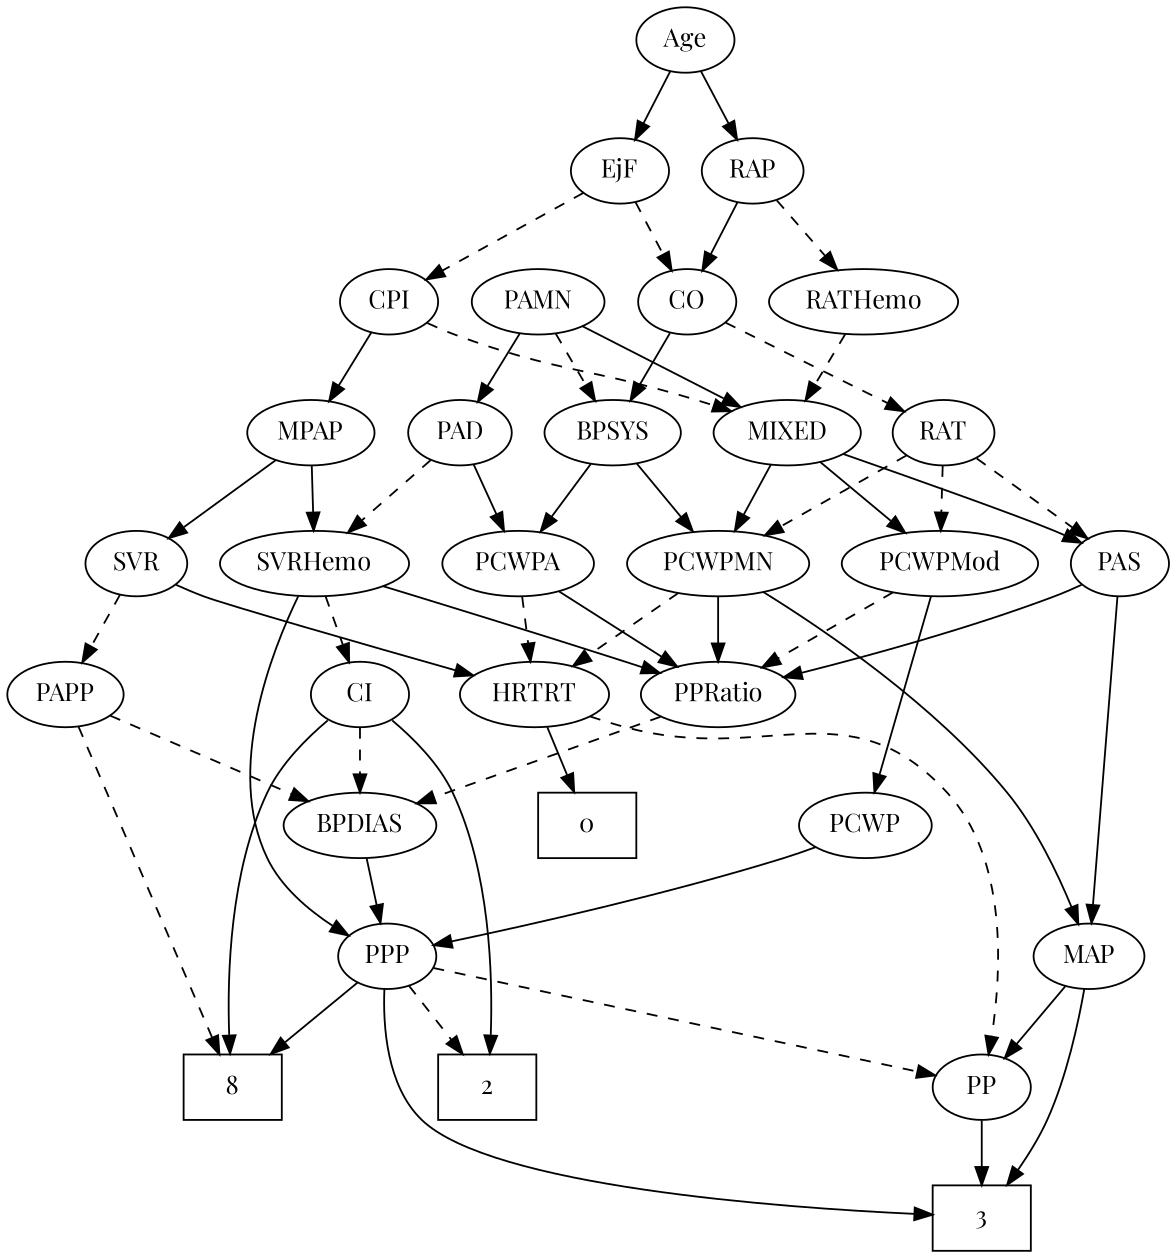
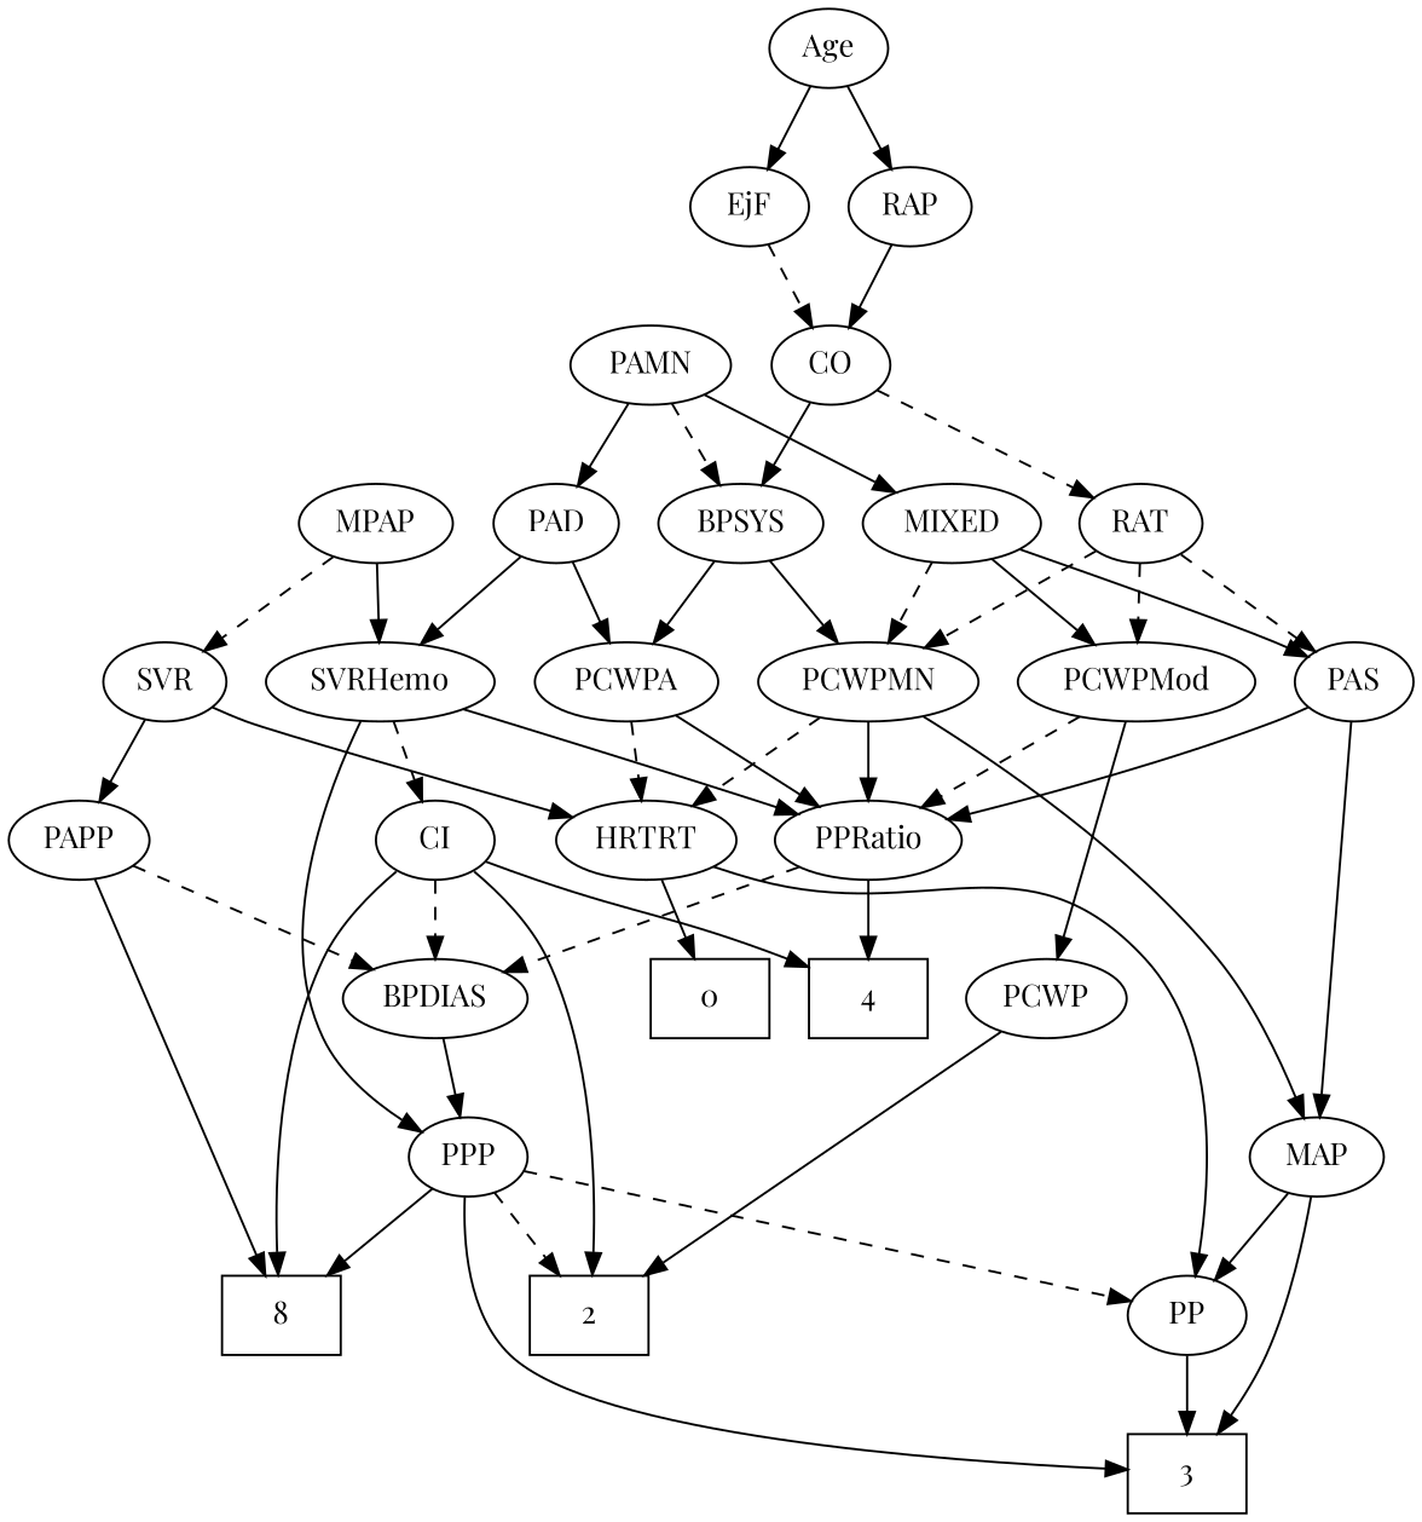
  strict digraph {
    fontname="Playfair Display"
    node [fontname="Playfair Display"]
    edge [fontname="Playfair Display" style=solid]
    n1 [height=0.5 label=8 shape=box width=0.75]
    2 [height=0.5 shape=box width=0.75]
    3 [height=0.5 shape=box width=0.75]
+   4 [height=0.5 shape=box width=0.75]
    n5 [height=0.5 label=0 shape=box width=0.75]
    Age [height=0.5 width=0.75]
    EjF [height=0.5 width=0.75]
    RAP [height=0.5 width=0.77632]
    CO [height=0.5 width=0.75]
-   CPI [height=0.5 width=0.75]
-   RATHemo [height=0.5 width=1.3721]
    BPSYS [height=0.5 width=1.0471]
    RAT [height=0.5 width=0.75827]
    MIXED [height=0.5 width=1.1193]
    MPAP [height=0.5 width=0.97491]
    PAMN [height=0.5 width=1.011]
    PAD [height=0.5 width=0.79437]
    PCWPMN [height=0.5 width=1.3902]
    PCWPA [height=0.5 width=1.1555]
    PAS [height=0.5 width=0.75]
    PCWPMod [height=0.5 width=1.4443]
    SVR [height=0.5 width=0.77632]
    SVRHemo [height=0.5 width=1.3902]
    MAP [height=0.5 width=0.84854]
    PPRatio [height=0.5 width=1.1013]
    PCWP [height=0.5 width=0.97491]
    HRTRT [height=0.5 width=1.1013]
    PP [height=0.5 width=0.75]
    BPDIAS [height=0.5 width=1.1735]
    PAPP [height=0.5 width=0.88464]
    PPP [height=0.5 width=0.75]
    CI [height=0.5 width=0.75]
    Age -> EjF
    Age -> RAP
    EjF -> CO [style=dashed]
-   EjF -> CPI [style=dashed]
    RAP -> CO
-   RAP -> RATHemo [style=dashed]
    CO -> BPSYS
    CO -> RAT [style=dashed]
-   CPI -> MIXED [style=dashed]
-   CPI -> MPAP
-   RATHemo -> MIXED [style=dashed]
    BPSYS -> PCWPMN
    BPSYS -> PCWPA
    RAT -> PCWPMN [style=dashed]
    RAT -> PAS [style=dashed]
    RAT -> PCWPMod [style=dashed]
-   MIXED -> PCWPMN
+   MIXED -> PCWPMN [style=dashed]
    MIXED -> PAS
    MIXED -> PCWPMod
-   MPAP -> SVR
+   MPAP -> SVR [style=dashed]
    MPAP -> SVRHemo
    PAMN -> BPSYS [style=dashed]
    PAMN -> MIXED
    PAMN -> PAD
    PAD -> PCWPA
-   PAD -> SVRHemo [style=dashed]
+   PAD -> SVRHemo
    PCWPMN -> MAP
    PCWPMN -> PPRatio
    PCWPMN -> HRTRT [style=dashed]
    PCWPA -> PPRatio
    PCWPA -> HRTRT [style=dashed]
    PAS -> MAP
    PAS -> PPRatio
    PCWPMod -> PPRatio [style=dashed]
    PCWPMod -> PCWP
    SVR -> HRTRT
-   SVR -> PAPP [style=dashed]
+   SVR -> PAPP
    SVRHemo -> PPRatio
    SVRHemo -> PPP
    SVRHemo -> CI [style=dashed]
    MAP -> 3
    MAP -> PP
+   PPRatio -> 4
    PPRatio -> BPDIAS [style=dashed]
-   PCWP -> PPP
+   PCWP -> 2
    HRTRT -> n5
-   HRTRT -> PP [style=dashed]
+   HRTRT -> PP
    PP -> 3
    BPDIAS -> PPP
-   PAPP -> n1 [style=dashed]
+   PAPP -> n1
    PAPP -> BPDIAS [style=dashed]
    PPP -> n1
    PPP -> 2 [style=dashed]
    PPP -> 3
    PPP -> PP [style=dashed]
    CI -> n1
    CI -> 2
+   CI -> 4
    CI -> BPDIAS [style=dashed]
  }
